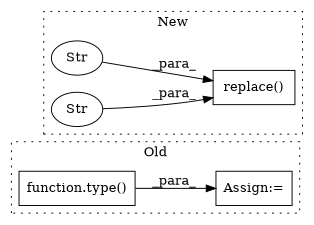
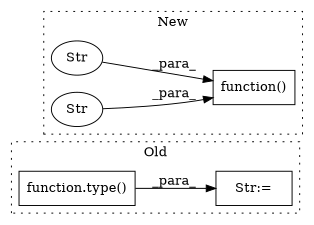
  digraph {
    rankdir=LR
    node [a=75 shape=box]
    n1 [l="5,1" label="function.type()" s="6338,6346"]
-   n2 [a=68 l=3 label="Assign:=" s=6434]
-   n3 [l="63,1" label="replace()" s="4640,4713"]
+   n2 [a=68 l=3 label="Str:=" s=6434]
+   n3 [l="63,1" label="function()" s="4640,4713"]
    n4 [a=66 l=7 label=Str s=4703 shape=ellipse]
    n5 [a=66 l=2 label=Str s=4711 shape=ellipse]
    subgraph cluster_1 {
      label=Old
      style=dotted
      n1
      n2
    }
    subgraph cluster_2 {
      label=New
      style=dotted
      n3
      n4
      n5
    }
    n1 -> n2 [label=_para_]
    n4 -> n3 [label=_para_]
    n5 -> n3 [label=_para_]
  }
